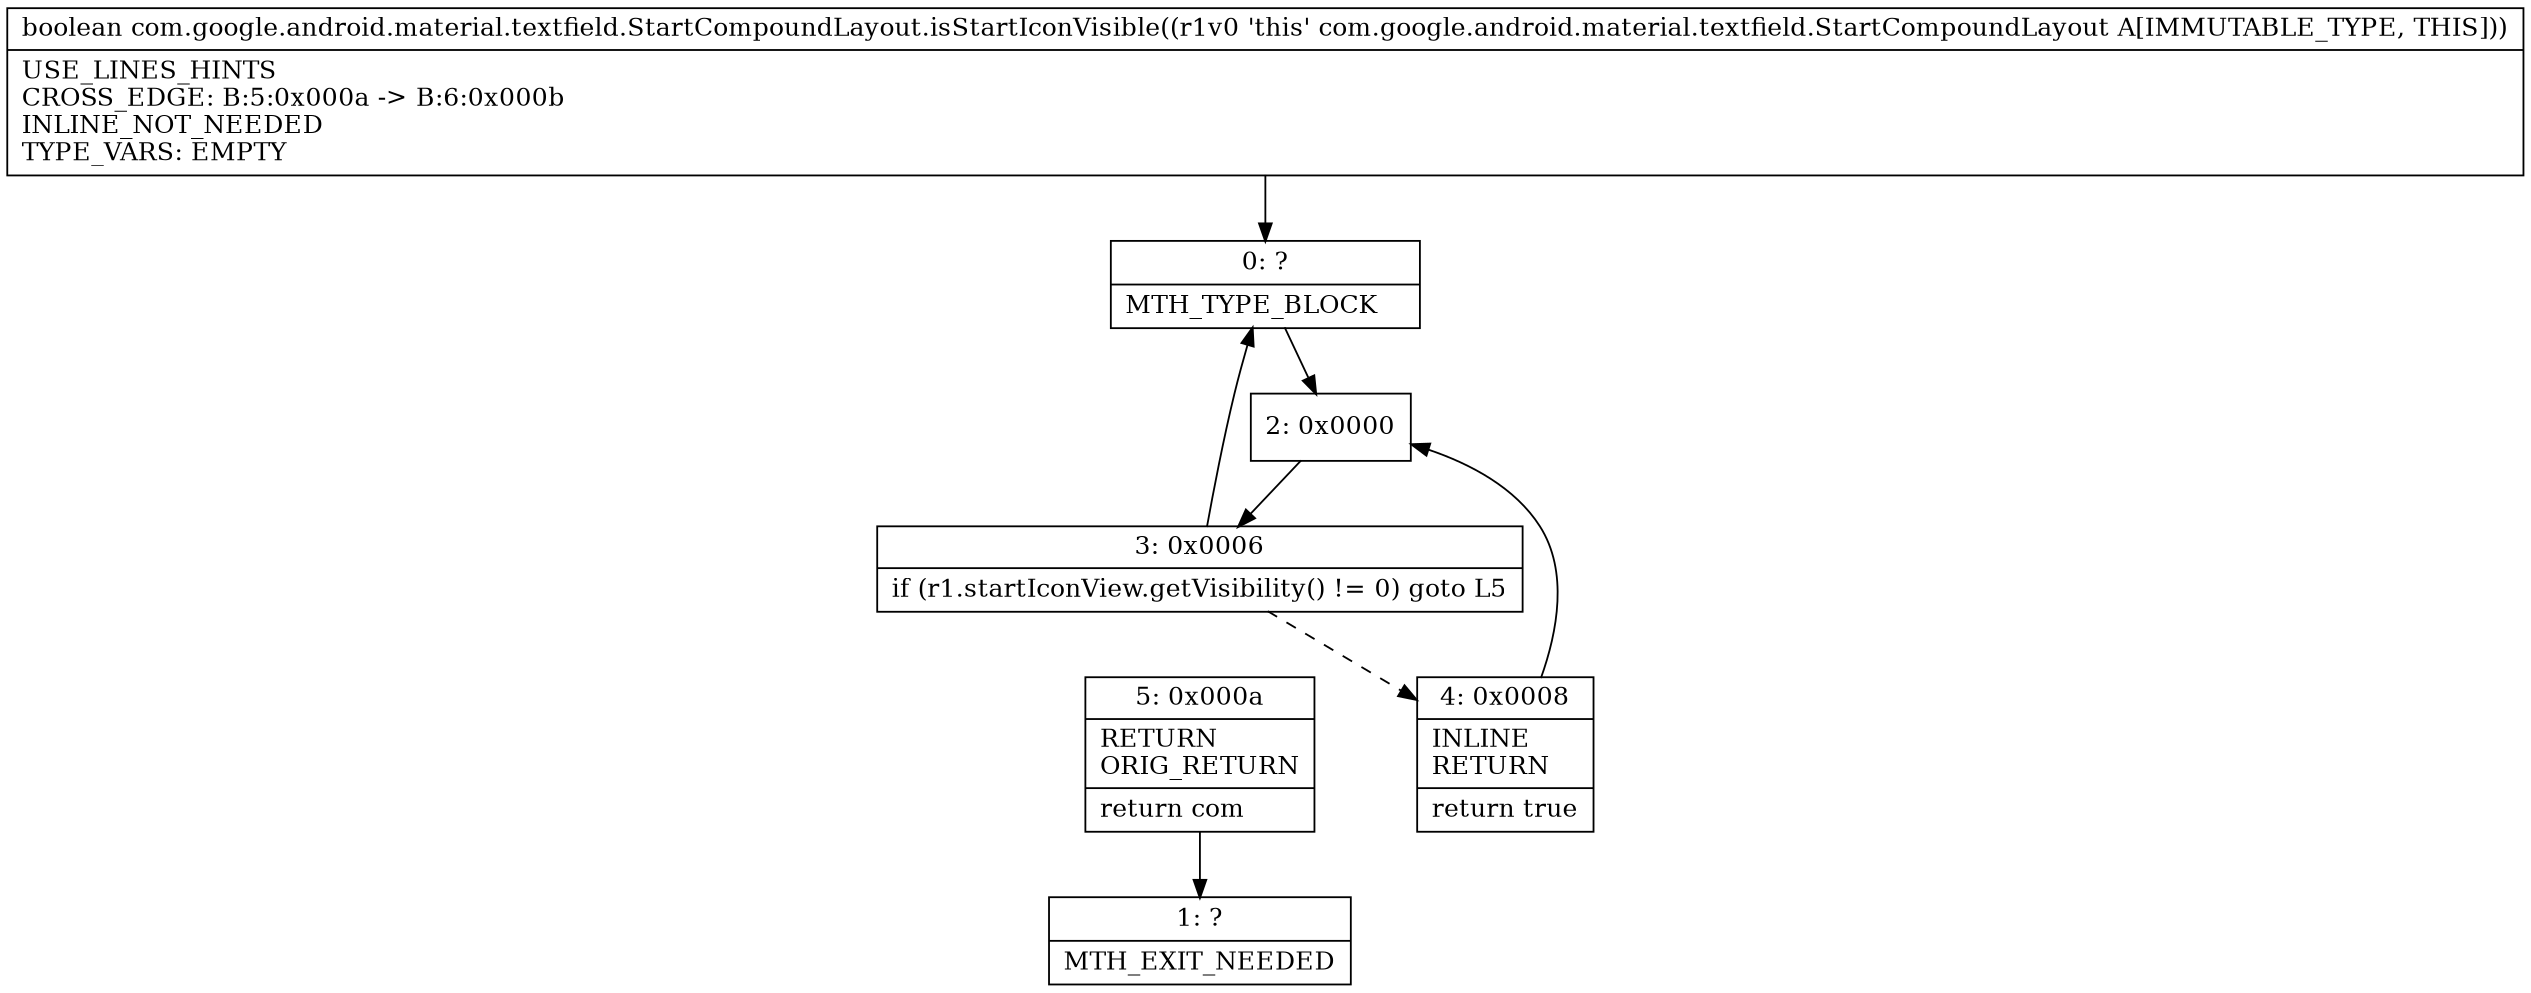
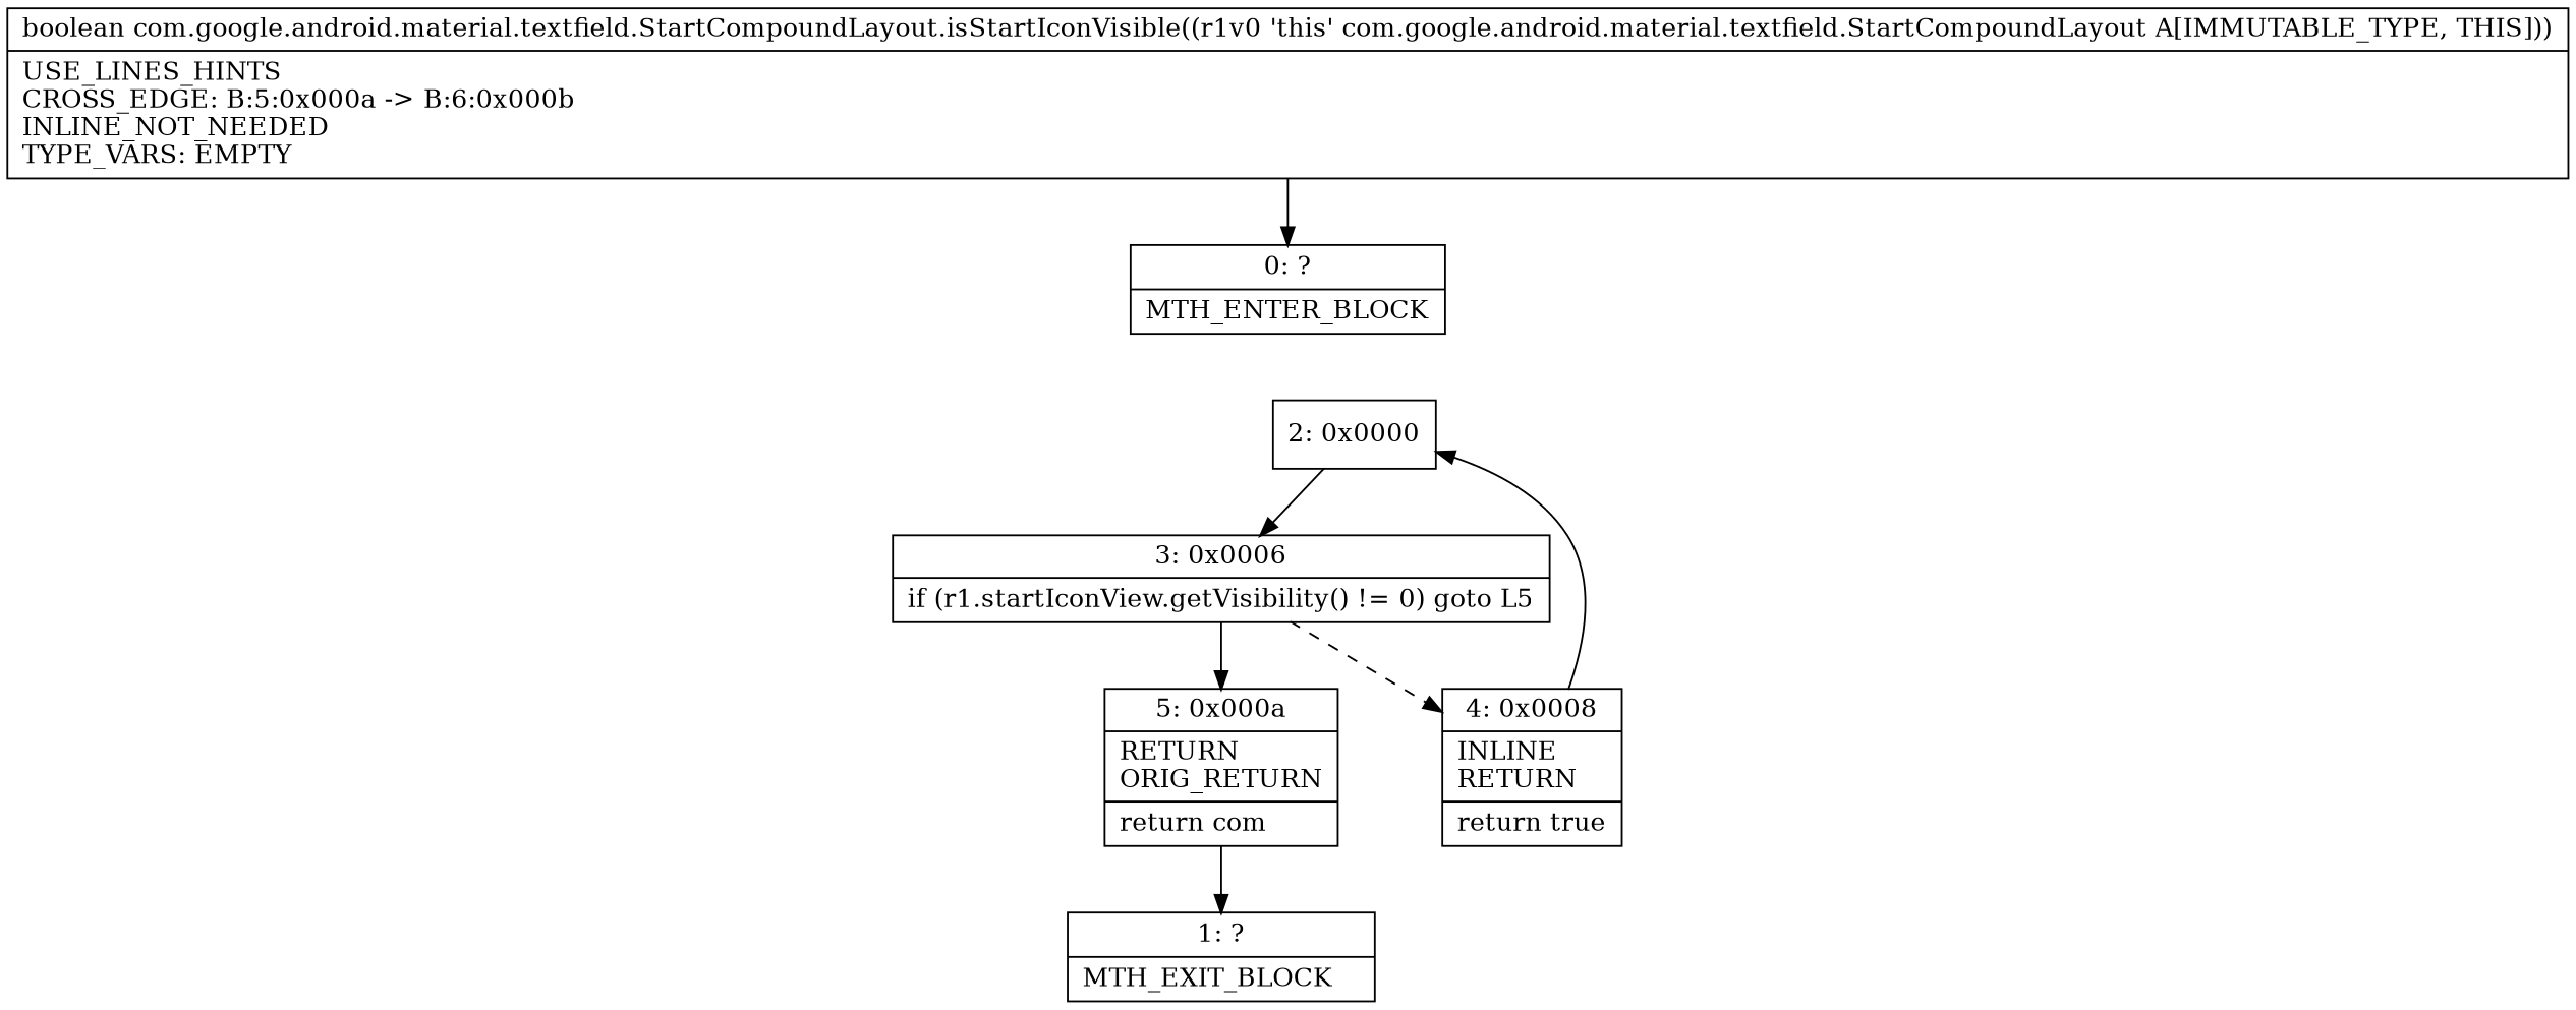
  digraph {
    node [shape=record]
-   n1 [label="{0\:\ ?|MTH_TYPE_BLOCK\l}"]
+   n1 [label="{0\:\ ?|MTH_ENTER_BLOCK\l}"]
    n2 [label="{2\:\ 0x0000}"]
    n3 [label="{3\:\ 0x0006|if (r1.startIconView.getVisibility() != 0) goto L5\l}"]
    n4 [label="{4\:\ 0x0008|INLINE\lRETURN\l|return true\l}"]
    n5 [label="{5\:\ 0x000a|RETURN\lORIG_RETURN\l|return com\l}"]
-   n6 [label="{1\:\ ?|MTH_EXIT_NEEDED\l}"]
+   n6 [label="{1\:\ ?|MTH_EXIT_BLOCK\l}"]
    n7 [label="{boolean com.google.android.material.textfield.StartCompoundLayout.isStartIconVisible((r1v0 'this' com.google.android.material.textfield.StartCompoundLayout A[IMMUTABLE_TYPE, THIS]))  | USE_LINES_HINTS\lCROSS_EDGE: B:5:0x000a \-\> B:6:0x000b\lINLINE_NOT_NEEDED\lTYPE_VARS: EMPTY\l}"]
-   n1 -> n2
    n2 -> n3
    n3 -> n4 [style=dashed]
-   n3 -> n1
+   n3 -> n5
    n4 -> n2
    n5 -> n6
    n7 -> n1
  }
